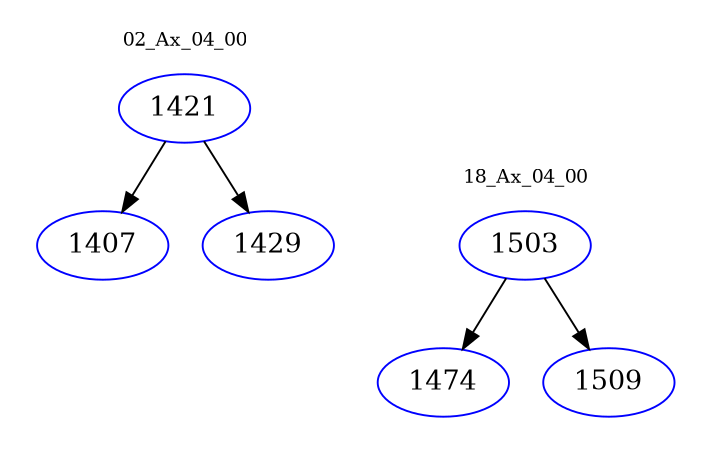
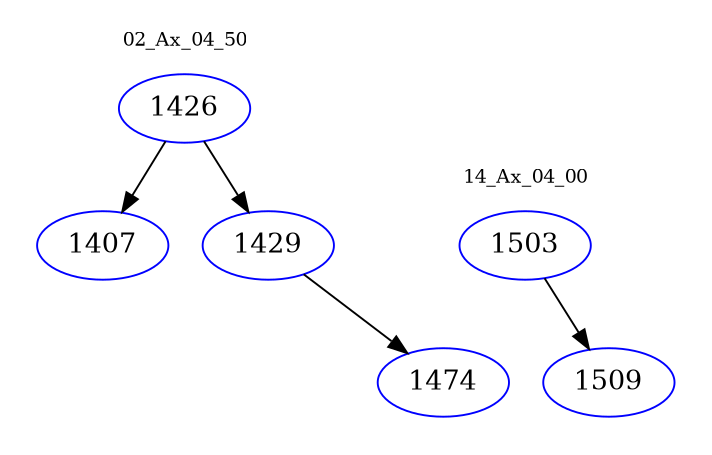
  digraph {
    node [color=blue]
    edge [color=black]
-   n1 [label=1421]
+   n1 [label=1426]
    n2 [label=1407]
    n3 [label=1429]
    n4 [label=1503]
    n5 [label=1474]
    n6 [label=1509]
    subgraph cluster_1 {
      color=white
      fontsize=10
-     label="02_Ax_04_00"
+     label="02_Ax_04_50"
      n1
      n2
      n3
    }
    subgraph cluster_2 {
      color=white
      fontsize=10
-     label="18_Ax_04_00"
+     label="14_Ax_04_00"
      n4
      n5
      n6
    }
    n1 -> n2
    n1 -> n3
-   n4 -> n5
+   n3 -> n5
    n4 -> n6
  }
